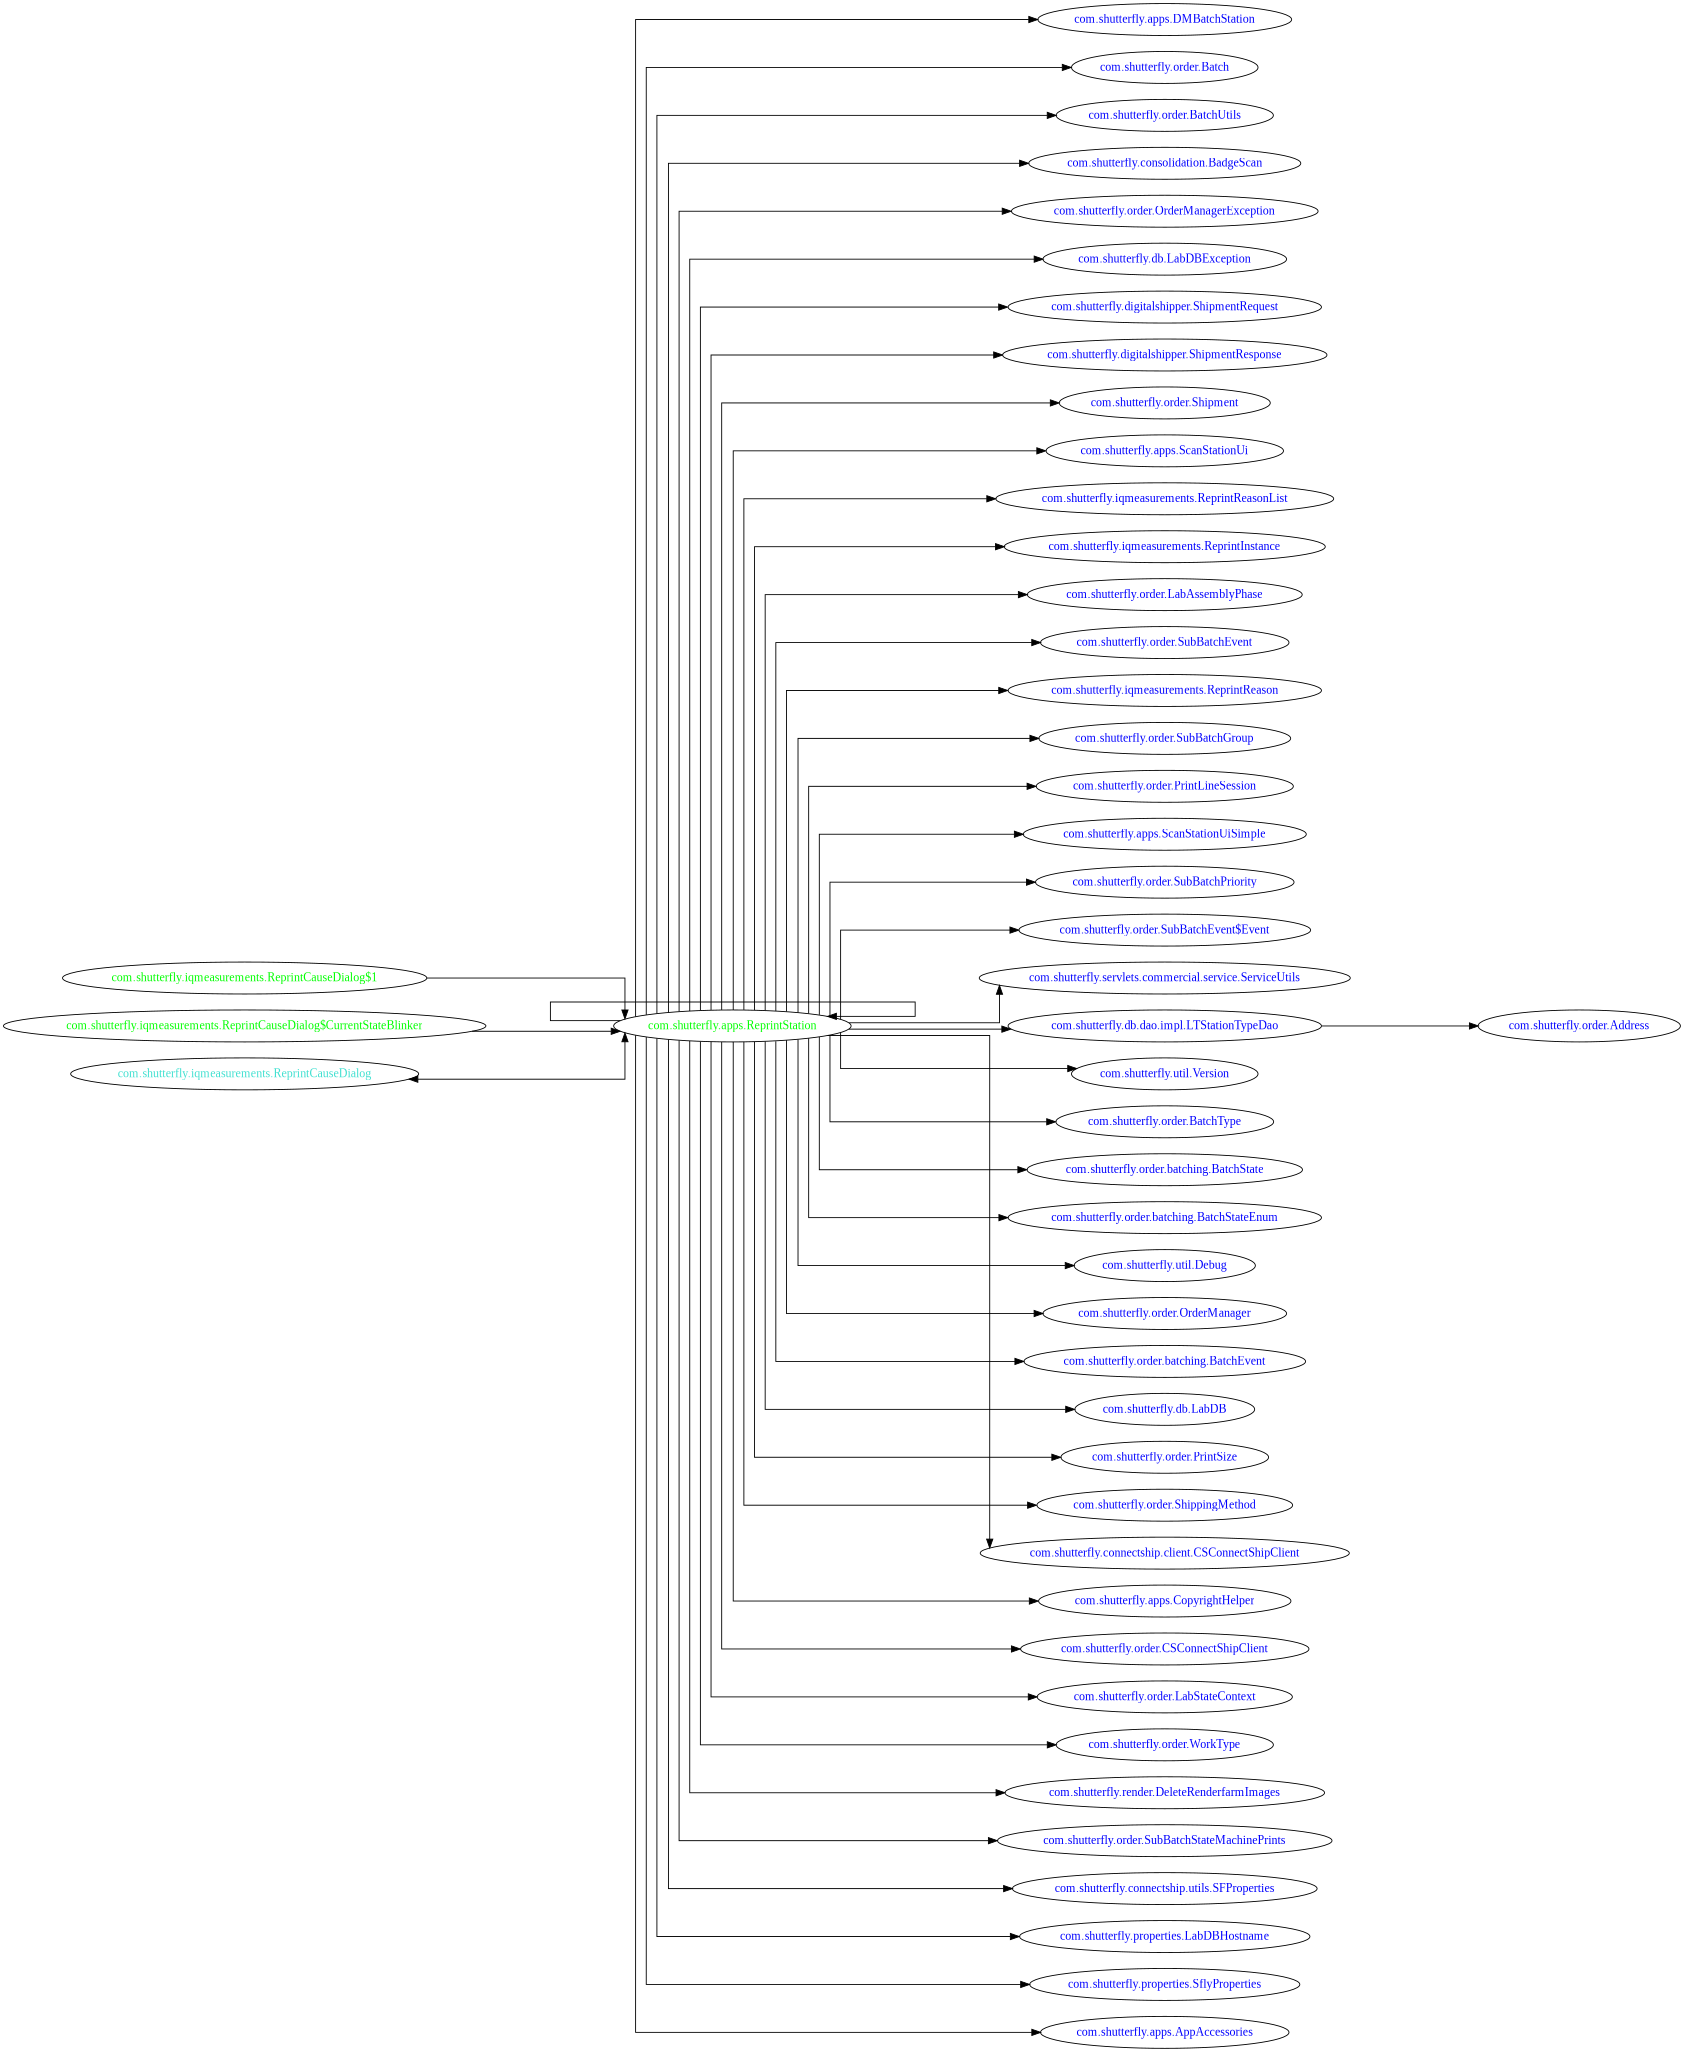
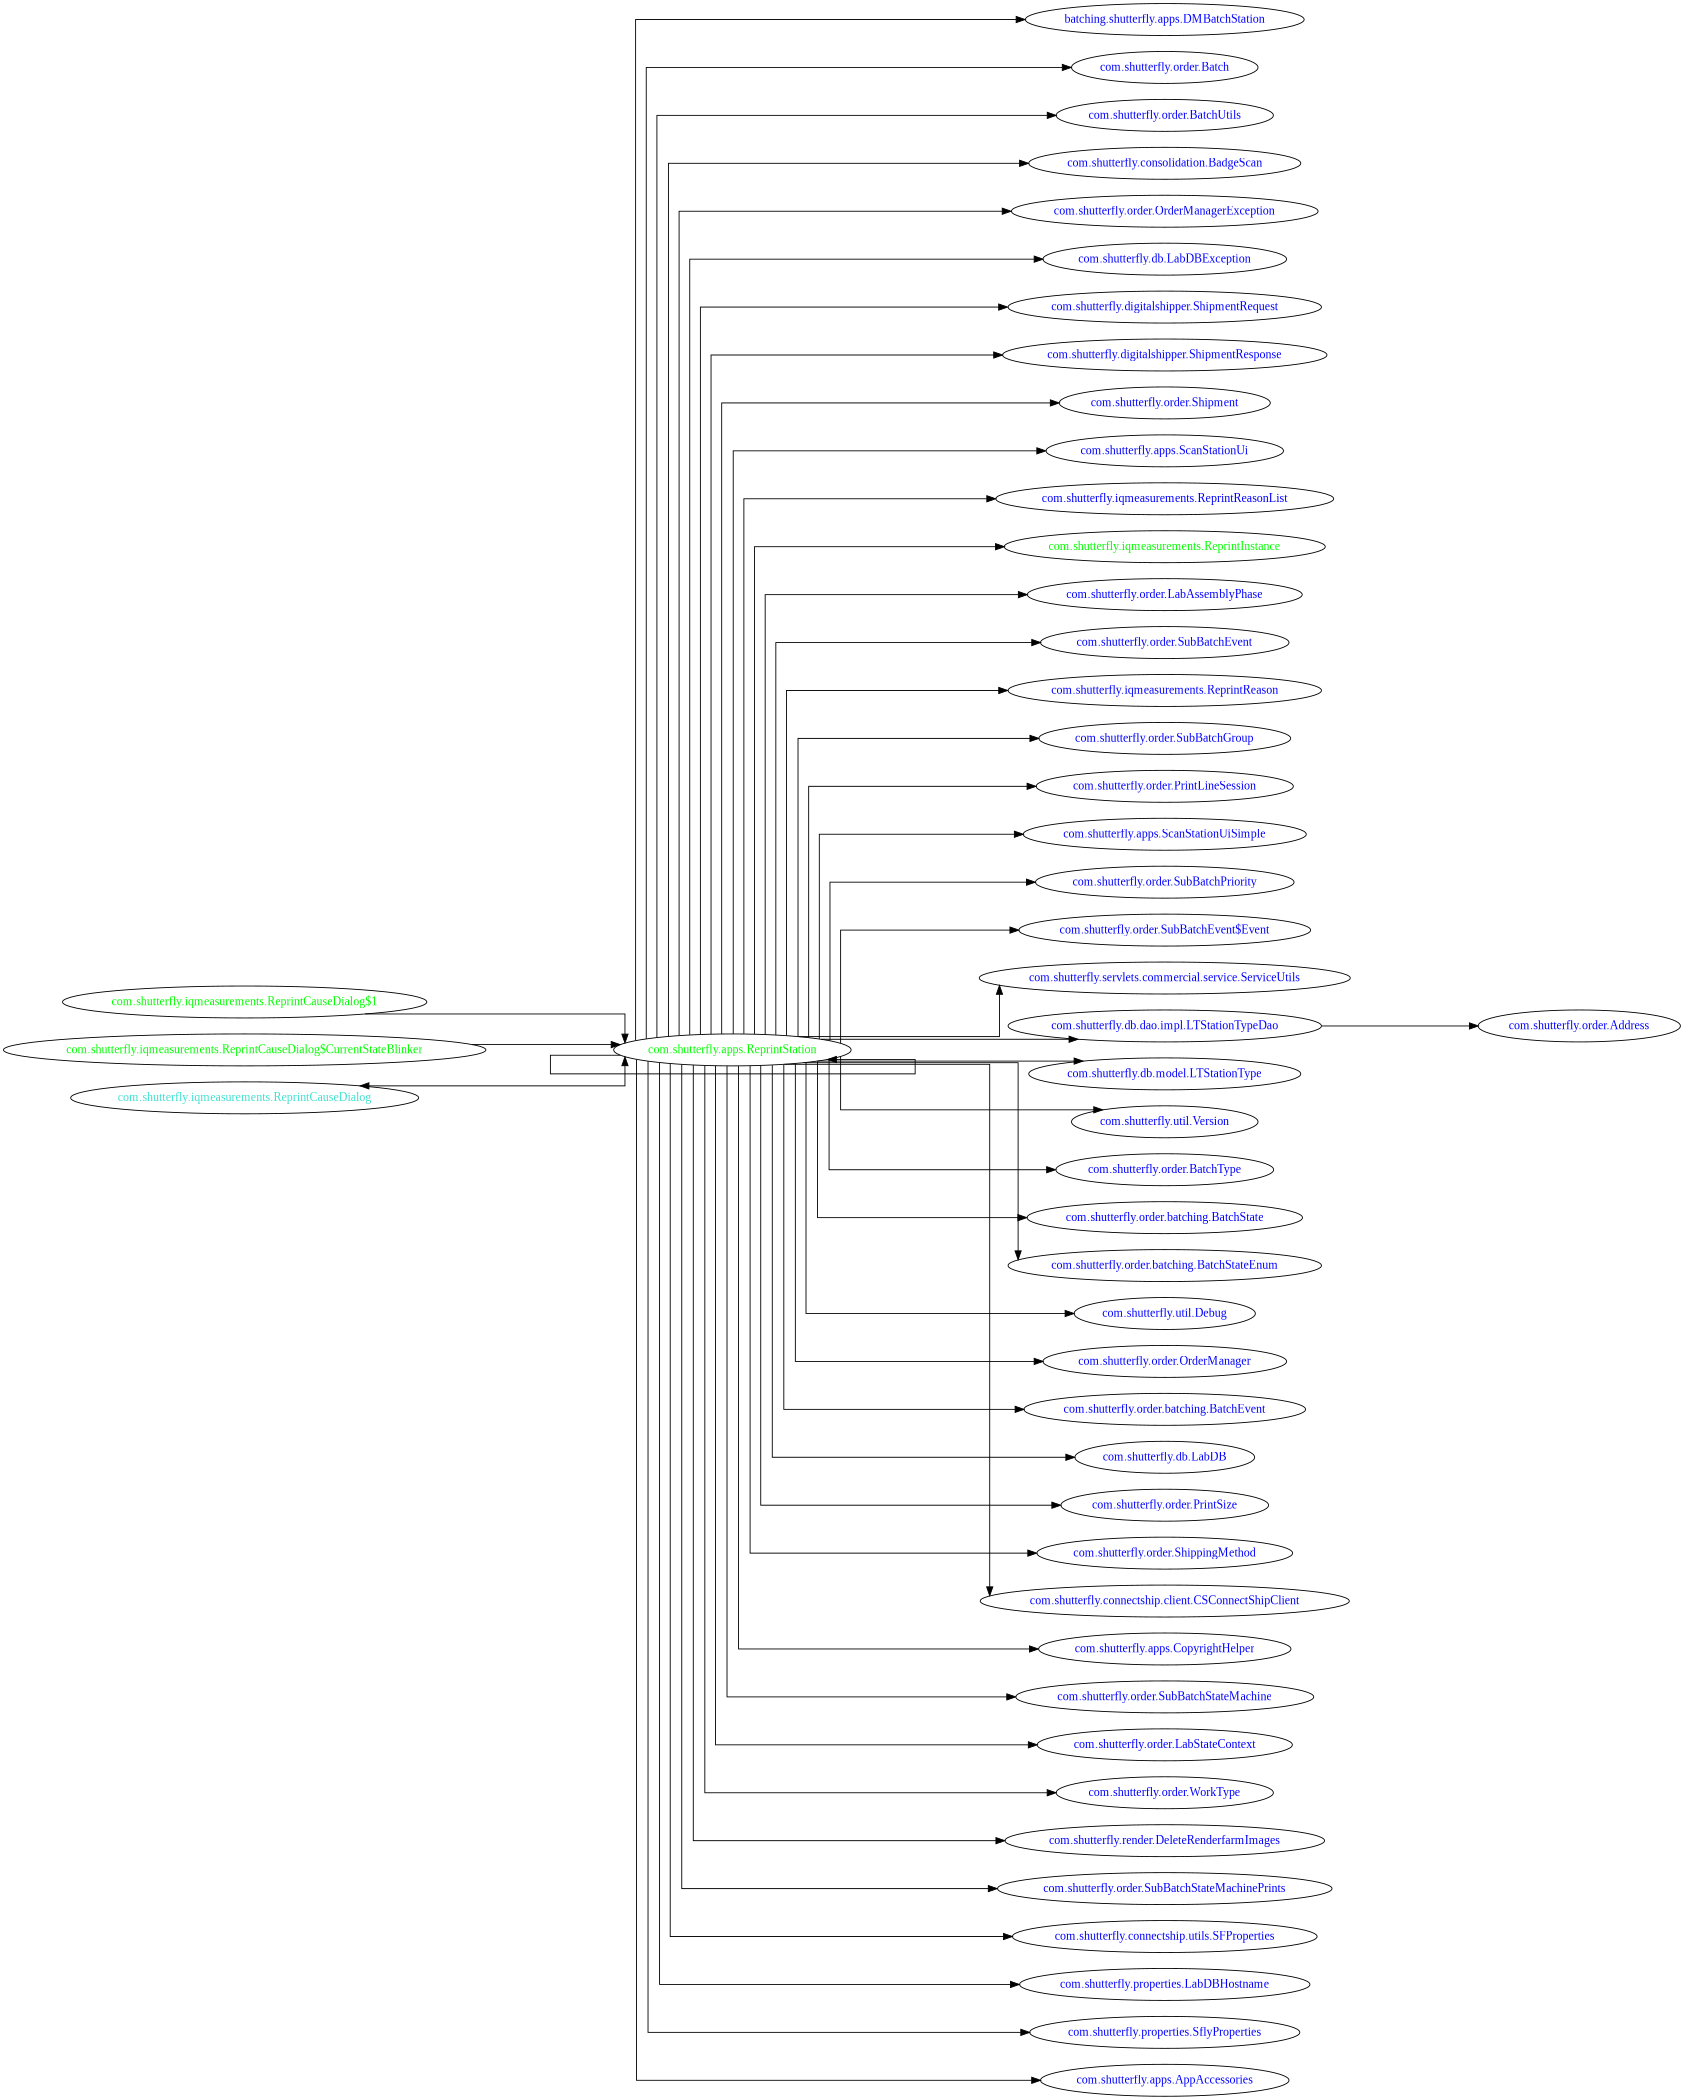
  digraph {
    concentrate=true
    fontname="Liberation Serif"
    rankdir=LR
    ranksep=2.0
    splines=ortho
    node [fontcolor=blue fontname="Liberation Serif"]
    edge [fontname="Liberation Serif"]
    "com.shutterfly.apps.ReprintStation" [fontcolor=green]
-   "com.shutterfly.apps.DMBatchStation"
+   "com.shutterfly.apps.DMBatchStation" [label="batching.shutterfly.apps.DMBatchStation"]
    "com.shutterfly.order.Batch"
    "com.shutterfly.order.BatchUtils"
    "com.shutterfly.consolidation.BadgeScan"
    "com.shutterfly.order.OrderManagerException"
    "com.shutterfly.db.LabDBException"
    "com.shutterfly.digitalshipper.ShipmentRequest"
    "com.shutterfly.digitalshipper.ShipmentResponse"
    "com.shutterfly.order.Shipment"
    "com.shutterfly.apps.ScanStationUi"
    "com.shutterfly.iqmeasurements.ReprintReasonList"
-   "com.shutterfly.iqmeasurements.ReprintInstance"
+   "com.shutterfly.iqmeasurements.ReprintInstance" [fontcolor=green]
    "com.shutterfly.order.LabAssemblyPhase"
    "com.shutterfly.order.SubBatchEvent"
    "com.shutterfly.iqmeasurements.ReprintReason"
    "com.shutterfly.order.SubBatchGroup"
    "com.shutterfly.order.PrintLineSession"
    "com.shutterfly.apps.ScanStationUiSimple"
    "com.shutterfly.order.SubBatchPriority"
    "com.shutterfly.order.SubBatchEvent$Event"
    "com.shutterfly.servlets.commercial.service.ServiceUtils"
    "com.shutterfly.db.dao.impl.LTStationTypeDao"
+   "com.shutterfly.db.model.LTStationType"
    "com.shutterfly.util.Version"
    "com.shutterfly.order.BatchType"
    "com.shutterfly.order.batching.BatchState"
    "com.shutterfly.order.batching.BatchStateEnum"
    "com.shutterfly.util.Debug"
    "com.shutterfly.order.OrderManager"
    "com.shutterfly.order.batching.BatchEvent"
    "com.shutterfly.db.LabDB"
    "com.shutterfly.order.PrintSize"
    "com.shutterfly.order.ShippingMethod"
    "com.shutterfly.connectship.client.CSConnectShipClient"
    "com.shutterfly.apps.CopyrightHelper"
-   "com.shutterfly.order.SubBatchStateMachine" [label="com.shutterfly.order.CSConnectShipClient"]
+   "com.shutterfly.order.SubBatchStateMachine"
    "com.shutterfly.order.LabStateContext"
    "com.shutterfly.order.WorkType"
    "com.shutterfly.render.DeleteRenderfarmImages"
    "com.shutterfly.order.SubBatchStateMachinePrints"
    "com.shutterfly.connectship.utils.SFProperties"
    "com.shutterfly.properties.LabDBHostname"
    "com.shutterfly.properties.SflyProperties"
    "com.shutterfly.apps.AppAccessories"
    "com.shutterfly.order.Address"
    "com.shutterfly.iqmeasurements.ReprintCauseDialog$1" [fontcolor=green]
    "com.shutterfly.iqmeasurements.ReprintCauseDialog$CurrentStateBlinker" [fontcolor=green]
    "com.shutterfly.iqmeasurements.ReprintCauseDialog" [fontcolor=turquoise]
    "com.shutterfly.apps.ReprintStation" -> "com.shutterfly.apps.ReprintStation"
    "com.shutterfly.apps.ReprintStation" -> "com.shutterfly.apps.DMBatchStation"
    "com.shutterfly.apps.ReprintStation" -> "com.shutterfly.order.Batch"
    "com.shutterfly.apps.ReprintStation" -> "com.shutterfly.order.BatchUtils"
    "com.shutterfly.apps.ReprintStation" -> "com.shutterfly.consolidation.BadgeScan"
    "com.shutterfly.apps.ReprintStation" -> "com.shutterfly.order.OrderManagerException"
    "com.shutterfly.apps.ReprintStation" -> "com.shutterfly.db.LabDBException"
    "com.shutterfly.apps.ReprintStation" -> "com.shutterfly.digitalshipper.ShipmentRequest"
    "com.shutterfly.apps.ReprintStation" -> "com.shutterfly.digitalshipper.ShipmentResponse"
    "com.shutterfly.apps.ReprintStation" -> "com.shutterfly.order.Shipment"
    "com.shutterfly.apps.ReprintStation" -> "com.shutterfly.apps.ScanStationUi"
    "com.shutterfly.apps.ReprintStation" -> "com.shutterfly.iqmeasurements.ReprintReasonList"
    "com.shutterfly.apps.ReprintStation" -> "com.shutterfly.iqmeasurements.ReprintInstance"
    "com.shutterfly.apps.ReprintStation" -> "com.shutterfly.order.LabAssemblyPhase"
    "com.shutterfly.apps.ReprintStation" -> "com.shutterfly.order.SubBatchEvent"
    "com.shutterfly.apps.ReprintStation" -> "com.shutterfly.iqmeasurements.ReprintReason"
    "com.shutterfly.apps.ReprintStation" -> "com.shutterfly.order.SubBatchGroup"
    "com.shutterfly.apps.ReprintStation" -> "com.shutterfly.order.PrintLineSession"
    "com.shutterfly.apps.ReprintStation" -> "com.shutterfly.apps.ScanStationUiSimple"
    "com.shutterfly.apps.ReprintStation" -> "com.shutterfly.order.SubBatchPriority"
    "com.shutterfly.apps.ReprintStation" -> "com.shutterfly.order.SubBatchEvent$Event"
    "com.shutterfly.apps.ReprintStation" -> "com.shutterfly.servlets.commercial.service.ServiceUtils"
    "com.shutterfly.apps.ReprintStation" -> "com.shutterfly.db.dao.impl.LTStationTypeDao"
+   "com.shutterfly.apps.ReprintStation" -> "com.shutterfly.db.model.LTStationType"
    "com.shutterfly.apps.ReprintStation" -> "com.shutterfly.util.Version"
    "com.shutterfly.apps.ReprintStation" -> "com.shutterfly.order.BatchType"
    "com.shutterfly.apps.ReprintStation" -> "com.shutterfly.order.batching.BatchState"
    "com.shutterfly.apps.ReprintStation" -> "com.shutterfly.order.batching.BatchStateEnum"
    "com.shutterfly.apps.ReprintStation" -> "com.shutterfly.util.Debug"
    "com.shutterfly.apps.ReprintStation" -> "com.shutterfly.order.OrderManager"
    "com.shutterfly.apps.ReprintStation" -> "com.shutterfly.order.batching.BatchEvent"
    "com.shutterfly.apps.ReprintStation" -> "com.shutterfly.db.LabDB"
    "com.shutterfly.apps.ReprintStation" -> "com.shutterfly.order.PrintSize"
    "com.shutterfly.apps.ReprintStation" -> "com.shutterfly.order.ShippingMethod"
    "com.shutterfly.apps.ReprintStation" -> "com.shutterfly.connectship.client.CSConnectShipClient"
    "com.shutterfly.apps.ReprintStation" -> "com.shutterfly.apps.CopyrightHelper"
    "com.shutterfly.apps.ReprintStation" -> "com.shutterfly.order.SubBatchStateMachine"
    "com.shutterfly.apps.ReprintStation" -> "com.shutterfly.order.LabStateContext"
    "com.shutterfly.apps.ReprintStation" -> "com.shutterfly.order.WorkType"
    "com.shutterfly.apps.ReprintStation" -> "com.shutterfly.render.DeleteRenderfarmImages"
    "com.shutterfly.apps.ReprintStation" -> "com.shutterfly.order.SubBatchStateMachinePrints"
    "com.shutterfly.apps.ReprintStation" -> "com.shutterfly.connectship.utils.SFProperties"
    "com.shutterfly.apps.ReprintStation" -> "com.shutterfly.properties.LabDBHostname"
    "com.shutterfly.apps.ReprintStation" -> "com.shutterfly.properties.SflyProperties"
    "com.shutterfly.apps.ReprintStation" -> "com.shutterfly.apps.AppAccessories"
    "com.shutterfly.db.dao.impl.LTStationTypeDao" -> "com.shutterfly.order.Address"
    "com.shutterfly.iqmeasurements.ReprintCauseDialog$1" -> "com.shutterfly.apps.ReprintStation"
    "com.shutterfly.iqmeasurements.ReprintCauseDialog$CurrentStateBlinker" -> "com.shutterfly.apps.ReprintStation"
    "com.shutterfly.iqmeasurements.ReprintCauseDialog" -> "com.shutterfly.apps.ReprintStation" [dir=both]
  }
